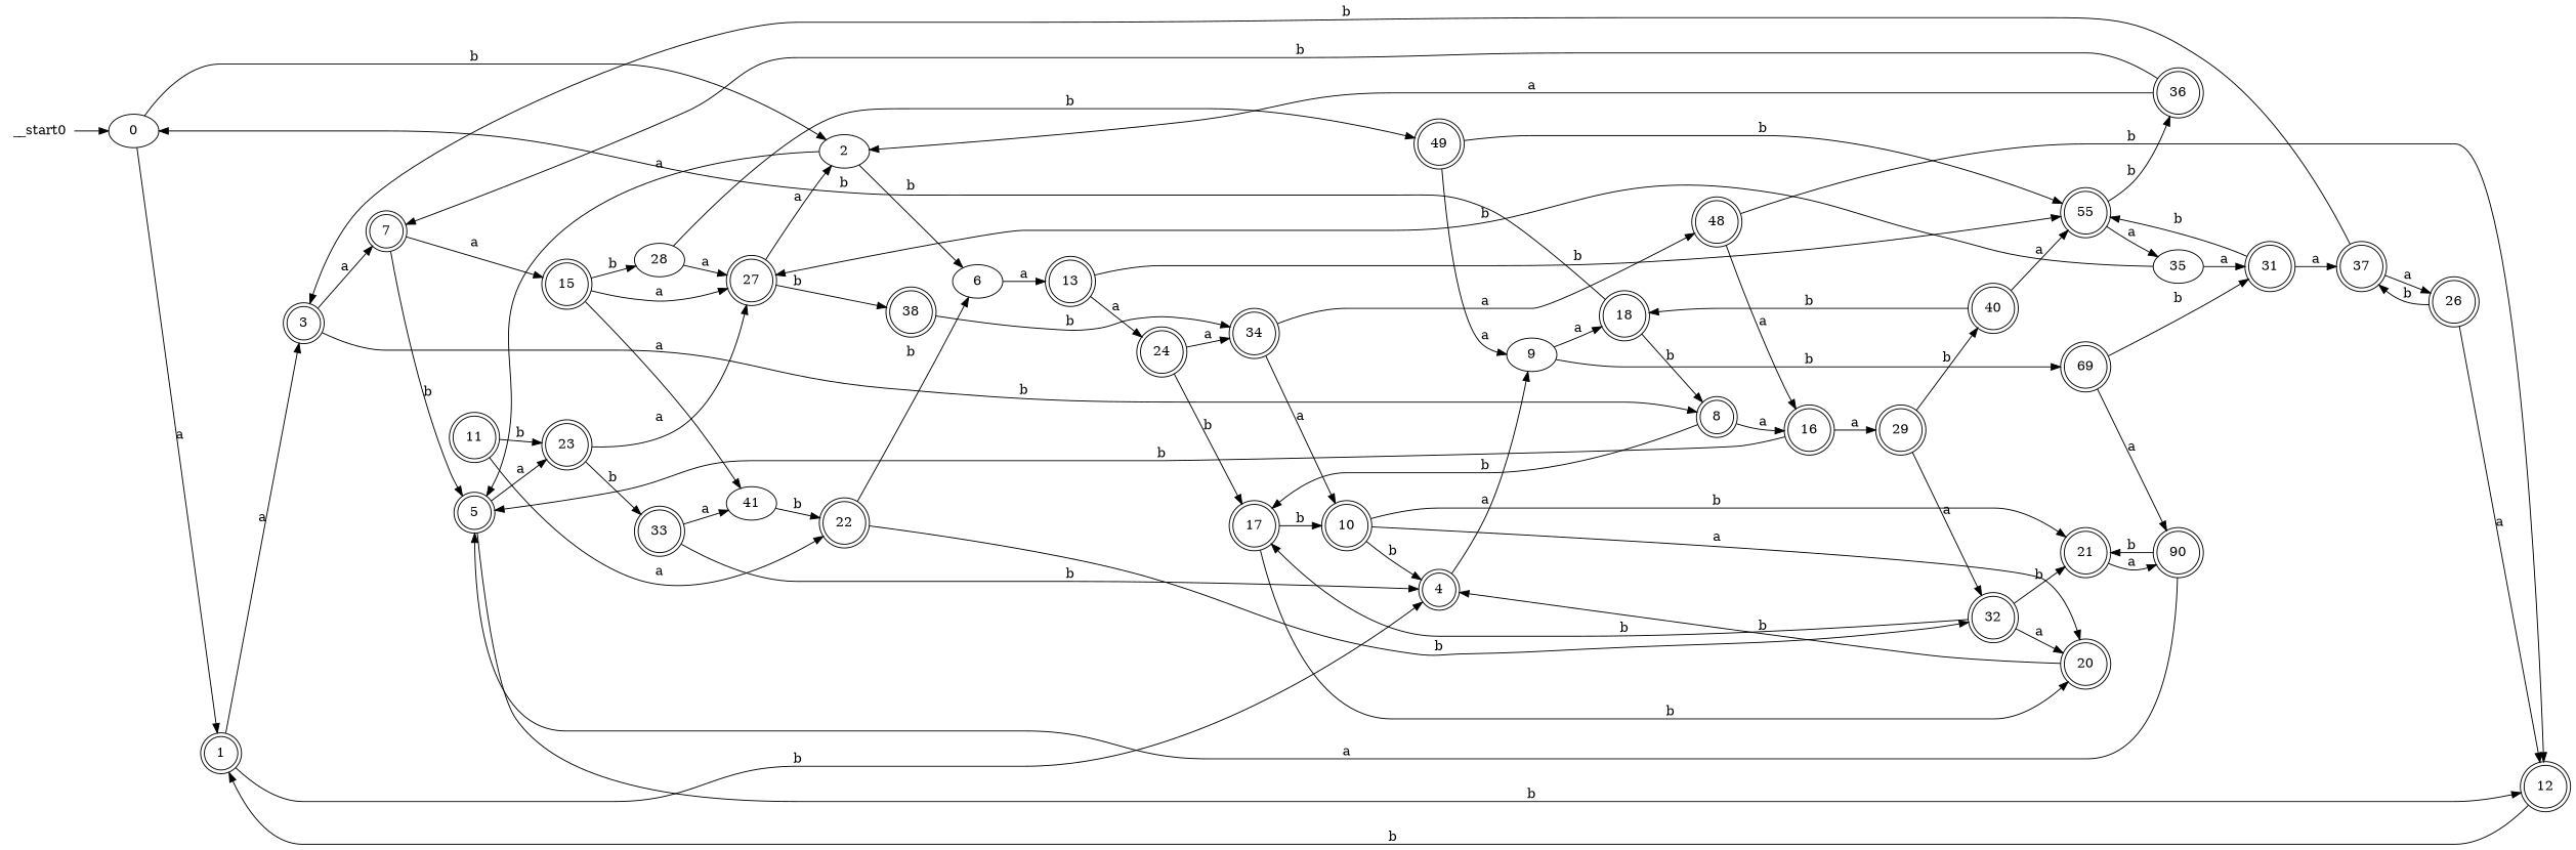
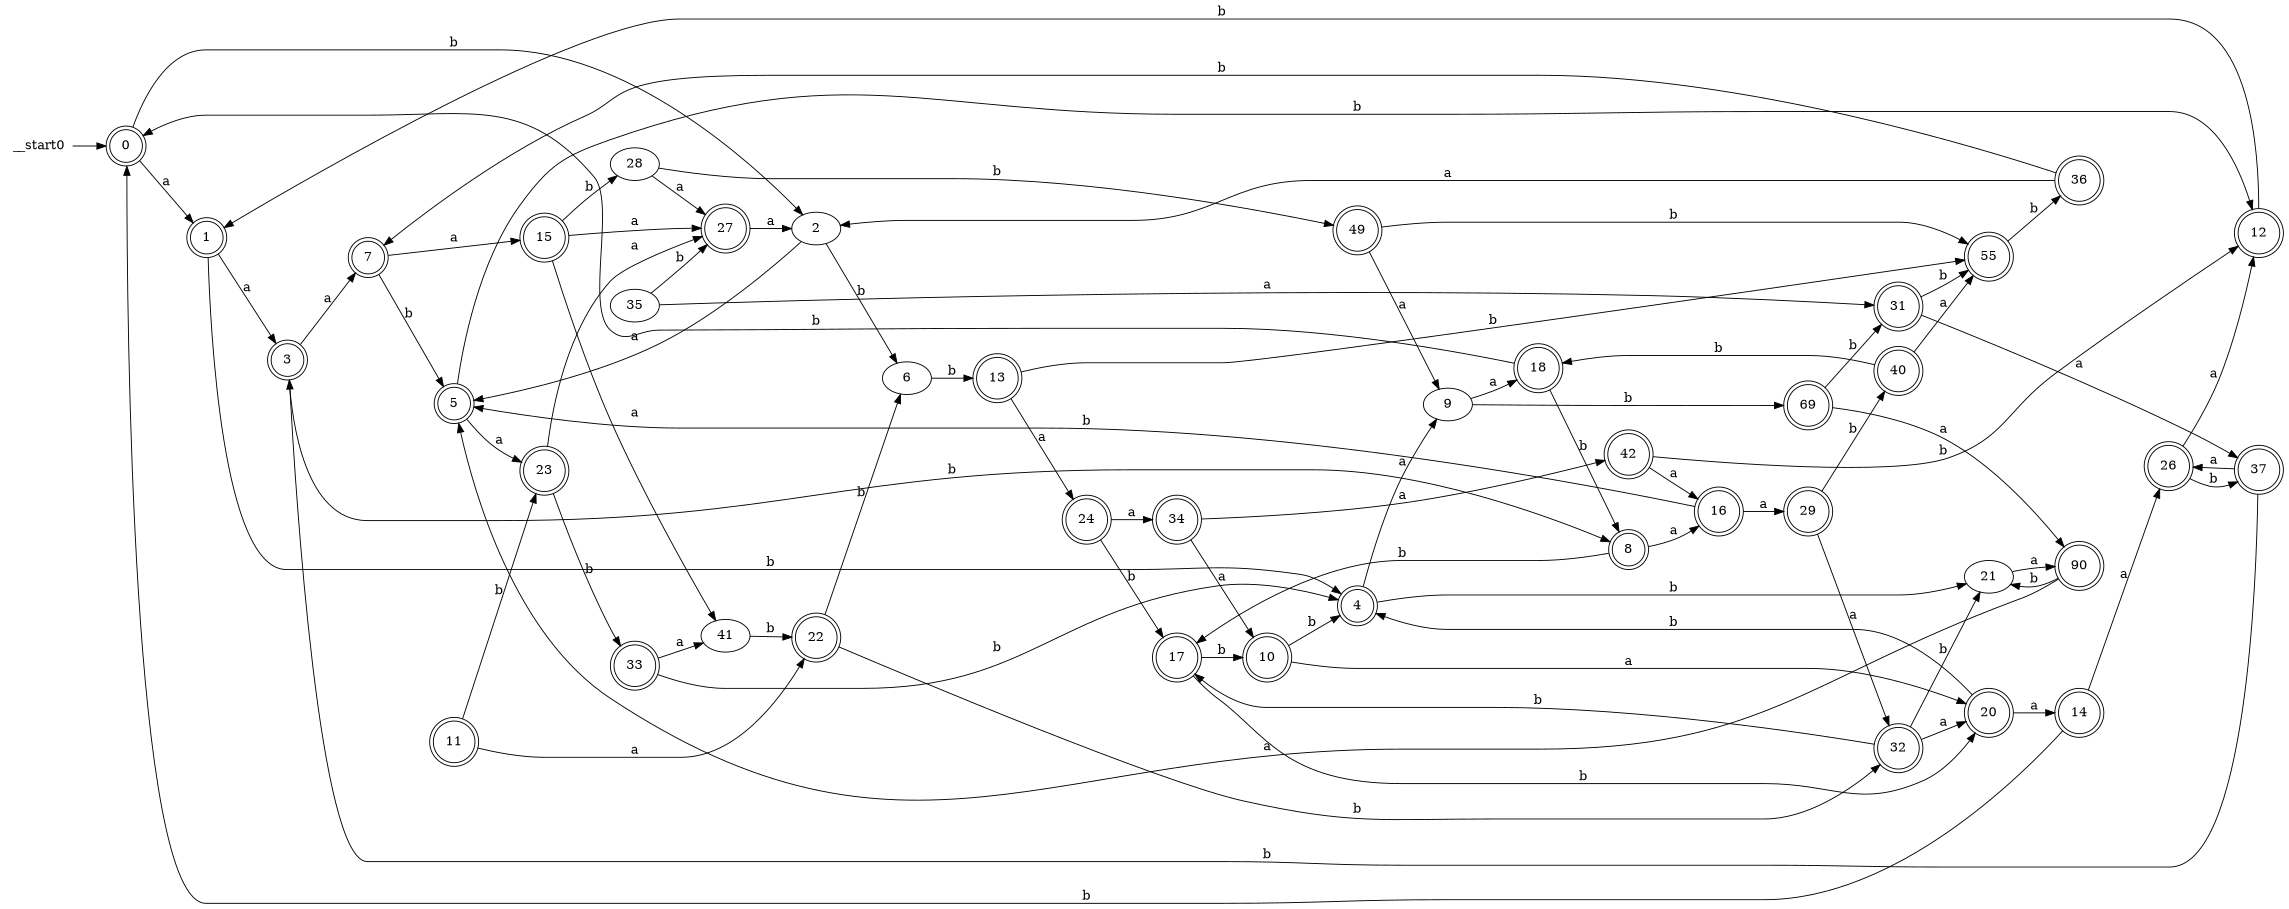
  digraph {
    rankdir=LR
    node [shape=doublecircle]
    __start0 [shape=none]
-   0 [shape=ellipse]
+   0
    1
    2 [shape=""]
    3
    4
    5
    6 [shape=""]
    7
    8
    9 [shape=""]
    12
    23
    13
    15
    16
    17
    18
    n19 [label=69]
    10
    20
-   21
+   21 [shape=ellipse]
    11
    22
    24
    n26 [label=55]
+   14
    26
    27
    28 [shape=""]
    41 [shape=ellipse]
    29
    n33 [label=90]
    31
    32
    33
    34
    35 [shape=""]
    36
    37
-   38
    n42 [label=49]
    40
-   42 [label=48]
+   42
    __start0 -> 0
    0 -> 1 [label=a]
    0 -> 2 [label=b]
    1 -> 3 [label=a]
    1 -> 4 [label=b]
    2 -> 5 [label=a]
    2 -> 6 [label=b]
    3 -> 7 [label=a]
    3 -> 8 [label=b]
    4 -> 9 [label=a]
    5 -> 12 [label=b]
    5 -> 23 [label=a]
-   6 -> 13 [label=a]
+   6 -> 13 [label=b]
    7 -> 5 [label=b]
    7 -> 15 [label=a]
    8 -> 16 [label=a]
    8 -> 17 [label=b]
    9 -> 18 [label=a]
    9 -> n19 [label=b]
    12 -> 1 [label=b]
    23 -> 27 [label=a]
    23 -> 33 [label=b]
    13 -> 24 [label=a]
    13 -> n26 [label=b]
    15 -> 27 [label=a]
    15 -> 28 [label=b]
    15 -> 41 [label=a]
    16 -> 5 [label=b]
    16 -> 29 [label=a]
    17 -> 10 [label=b]
    17 -> 20 [label=b]
    18 -> 0 [label=b]
    18 -> 8 [label=b]
    n19 -> n33 [label=a]
    n19 -> 31 [label=b]
    10 -> 4 [label=b]
    10 -> 20 [label=a]
-   10 -> 21 [label=b]
+   4 -> 21 [label=b]
    20 -> 4 [label=b]
+   20 -> 14 [label=a]
    21 -> n33 [label=a]
    11 -> 23 [label=b]
    11 -> 22 [label=a]
    22 -> 6 [label=b]
    22 -> 32 [label=b]
    24 -> 17 [label=b]
    24 -> 34 [label=a]
-   n26 -> 35 [label=a]
    n26 -> 36 [label=b]
+   14 -> 0 [label=b]
+   14 -> 26 [label=a]
    26 -> 12 [label=a]
    26 -> 37 [label=b]
    27 -> 2 [label=a]
-   27 -> 38 [label=b]
    28 -> 27 [label=a]
    28 -> n42 [label=b]
    41 -> 22 [label=b]
    29 -> 32 [label=a]
    29 -> 40 [label=b]
    n33 -> 5 [label=a]
    n33 -> 21 [label=b]
    31 -> n26 [label=b]
    31 -> 37 [label=a]
    32 -> 17 [label=b]
    32 -> 20 [label=a]
    32 -> 21 [label=b]
    33 -> 4 [label=b]
    33 -> 41 [label=a]
    34 -> 10 [label=a]
    34 -> 42 [label=a]
    35 -> 27 [label=b]
    35 -> 31 [label=a]
    36 -> 2 [label=a]
    36 -> 7 [label=b]
    37 -> 3 [label=b]
    37 -> 26 [label=a]
-   38 -> 34 [label=b]
    n42 -> 9 [label=a]
    n42 -> n26 [label=b]
    40 -> 18 [label=b]
    40 -> n26 [label=a]
    42 -> 12 [label=b]
    42 -> 16 [label=a]
  }
